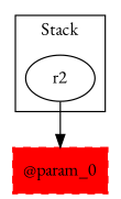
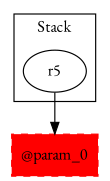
  digraph {
    rankDir=LR
    fontname="EB Garamond"
    node [fontname="EB Garamond"]
-   r5 [label=r2]
+   r5
    "@param_0" [color=red shape=box style="filled,dashed"]
    subgraph cluster_1 {
      label=Stack
      r5
    }
    r5 -> "@param_0" [fontname="EB Garamond"]
  }
